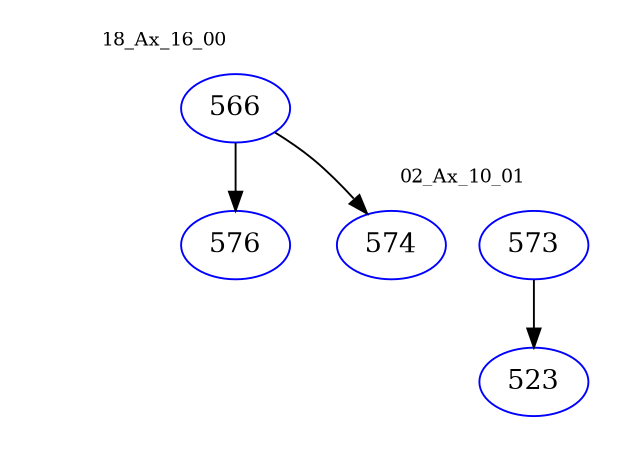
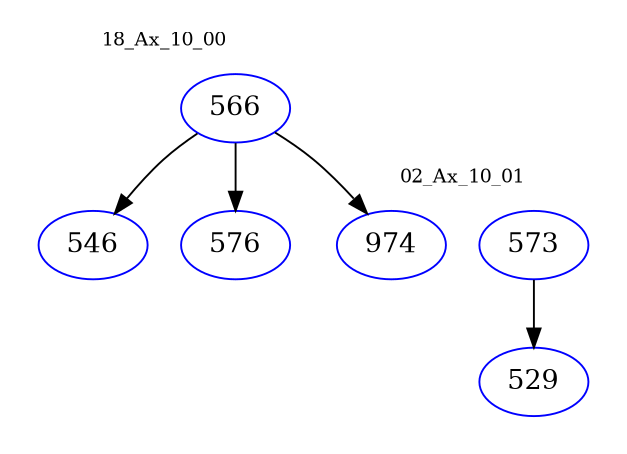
  digraph {
    node [color=blue]
    edge [color=black]
    n1 [label=566]
+   n2 [label=546]
    n3 [label=576]
    n4 [label=573]
-   n5 [label=523]
-   n6 [label=574]
+   n5 [label=529]
+   n6 [label=974]
    subgraph cluster_1 {
      color=white
      fontsize=10
-     label="18_Ax_16_00"
+     label="18_Ax_10_00"
      n1
+     n2
      n3
    }
    subgraph cluster_2 {
      color=white
      fontsize=10
      label="02_Ax_10_01"
      n4
      n5
      n6
    }
+   n1 -> n2
    n1 -> n3
    n1 -> n6
    n4 -> n5
  }
